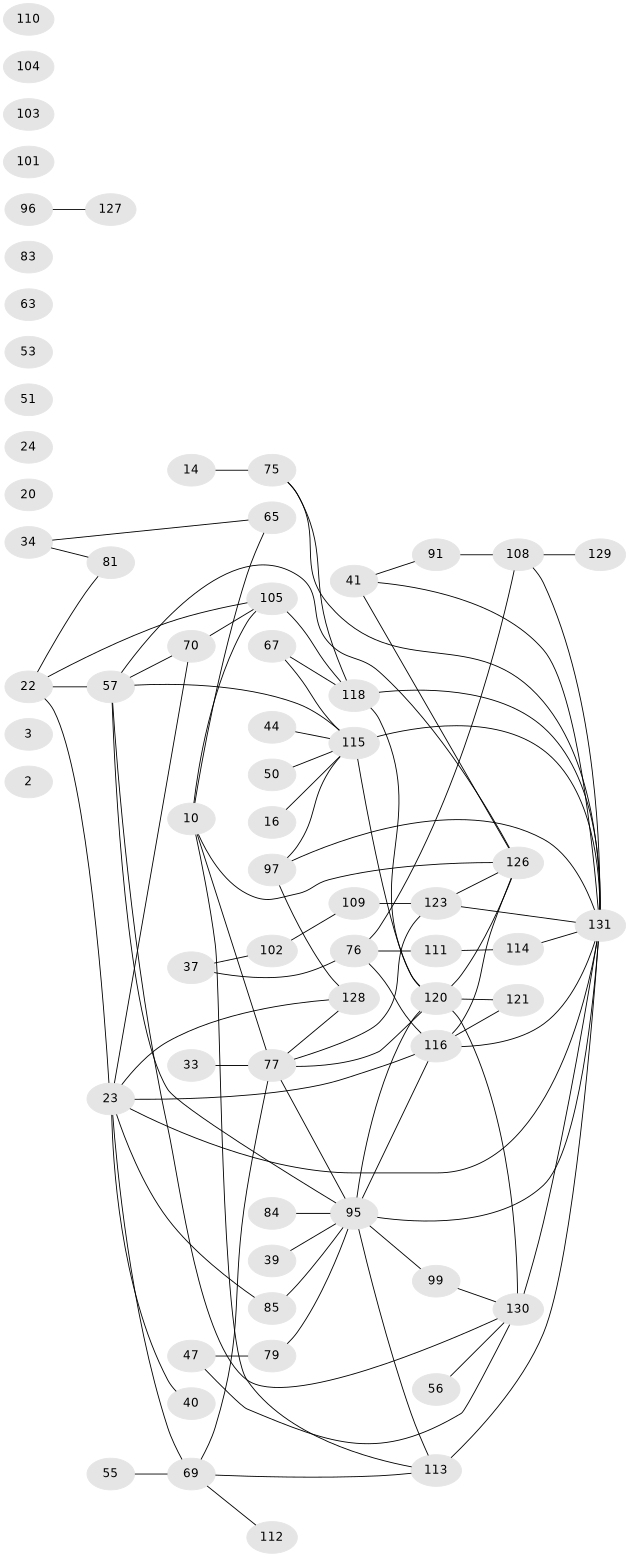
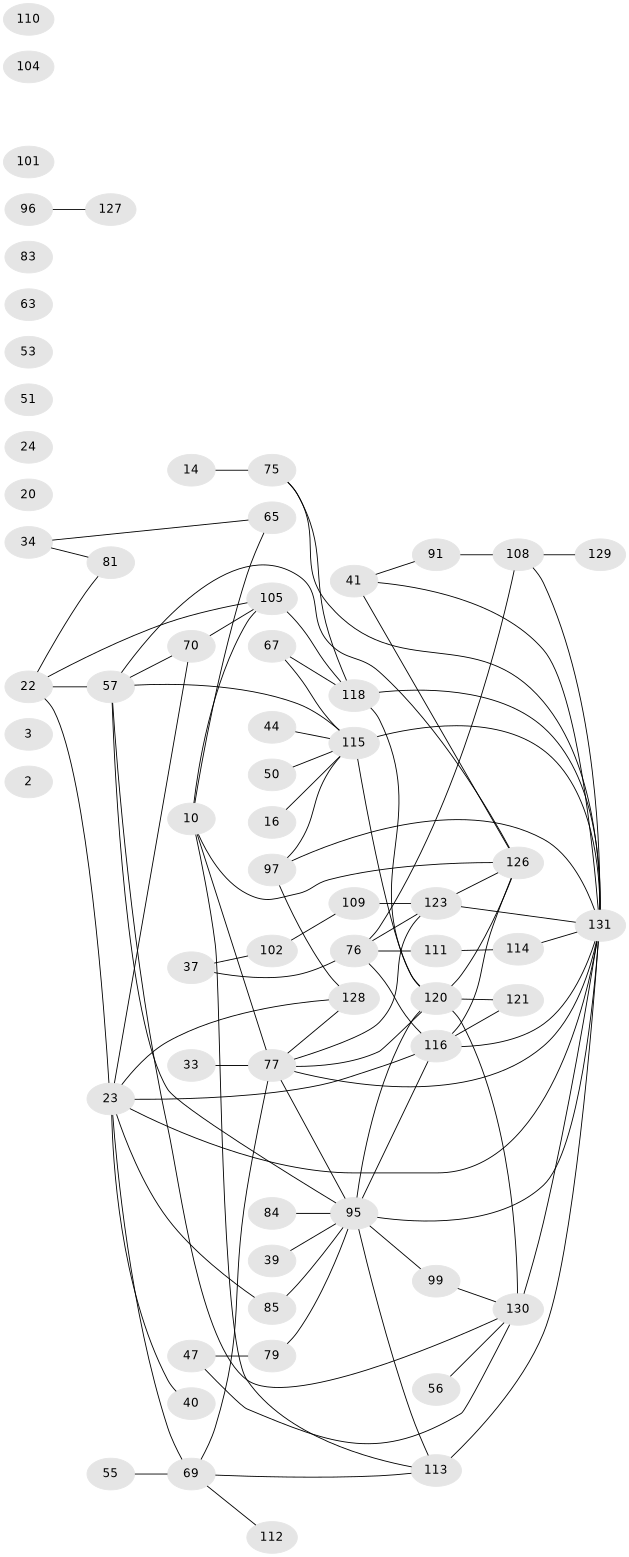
  graph {
    fontname="DejaVu Sans"
    rankdir=LR
    node [color=gray90 fontname="DejaVu Sans" style=filled]
    edge [fontname="DejaVu Sans"]
    2
    3
    10
    65
    77 [super="+35+73"]
    105 [super="+36"]
    113 [super="+28+78"]
    126 [super="+64+119"]
    128
    131 [super="+40+125+117+94+124"]
    95 [super="+38+52+74"]
    123 [super="+92"]
    120 [super="+93"]
    118 [super="+45+107"]
    75 [super="+49"]
    14
    115 [super="+60"]
    16
    20
    23 [super="+18"]
    n21 [label=40]
    69 [super="+15+68"]
    70
    85
    116 [super="+54+71+86"]
    22
    57 [super="+11"]
    81
    130 [super="+122"]
    112
    121 [super="+59"]
    24
    33
    34
    37
    76
    102
    108 [super="+82"]
    111
    109
    99
    39
    41
    91
    44
    47
    79
    50
    51 [super="+27"]
    53
    55
    56
    63
    67
    129
    114
    83
    84 [super="+7"]
    96
    127
    97 [super="+58"]
    101
-   103
    104
    110
    10 -- 65
    10 -- 77
    10 -- 105 [weight=2]
    10 -- 113
    10 -- 126
    77 -- 128
+   77 -- 131 [weight=3]
    77 -- 95 [weight=3]
    77 -- 123 [weight=2]
    77 -- 120
    105 -- 118 [weight=2]
    113 -- 131
    95 -- 113
    95 -- 131 [weight=2]
    95 -- 120
    95 -- 116
    95 -- 99
    123 -- 126
    123 -- 131
    120 -- 126
    120 -- 130
    120 -- 121
    118 -- 131 [weight=3]
    118 -- 120
    75 -- 131
    75 -- 118 [weight=2]
    14 -- 75
    115 -- 131
    115 -- 120 [weight=2]
    16 -- 115
    23 -- 128 [weight=2]
    23 -- 131
    23 -- n21
    23 -- 69
    23 -- 70
    23 -- 85
    23 -- 116
    69 -- 77
    69 -- 113
    69 -- 112
    70 -- 105
    85 -- 95 [weight=2]
    116 -- 126
    116 -- 131 [weight=3]
    116 -- 121
    22 -- 105
    22 -- 23 [weight=2]
    22 -- 57
    22 -- 81
    57 -- 126 [weight=2]
    57 -- 95
    57 -- 115
    57 -- 70
    57 -- 130 [weight=2]
    130 -- 131 [weight=2]
    33 -- 77
    34 -- 65
    34 -- 81
    37 -- 76
    37 -- 102
+   76 -- 123 [weight=2]
    76 -- 116
    76 -- 108
    76 -- 111
    102 -- 109
    108 -- 131 [weight=4]
    108 -- 129
    111 -- 114
    109 -- 123 [weight=2]
    99 -- 130
    39 -- 95
    41 -- 126
    41 -- 131 [weight=2]
    41 -- 91
    91 -- 108
    44 -- 115
    47 -- 130
    47 -- 79
    79 -- 95
    50 -- 115
    55 -- 69
    56 -- 130
    67 -- 118
    67 -- 115
    114 -- 131
    84 -- 95
    96 -- 127
    97 -- 128
    97 -- 131
    97 -- 115 [weight=2]
  }
